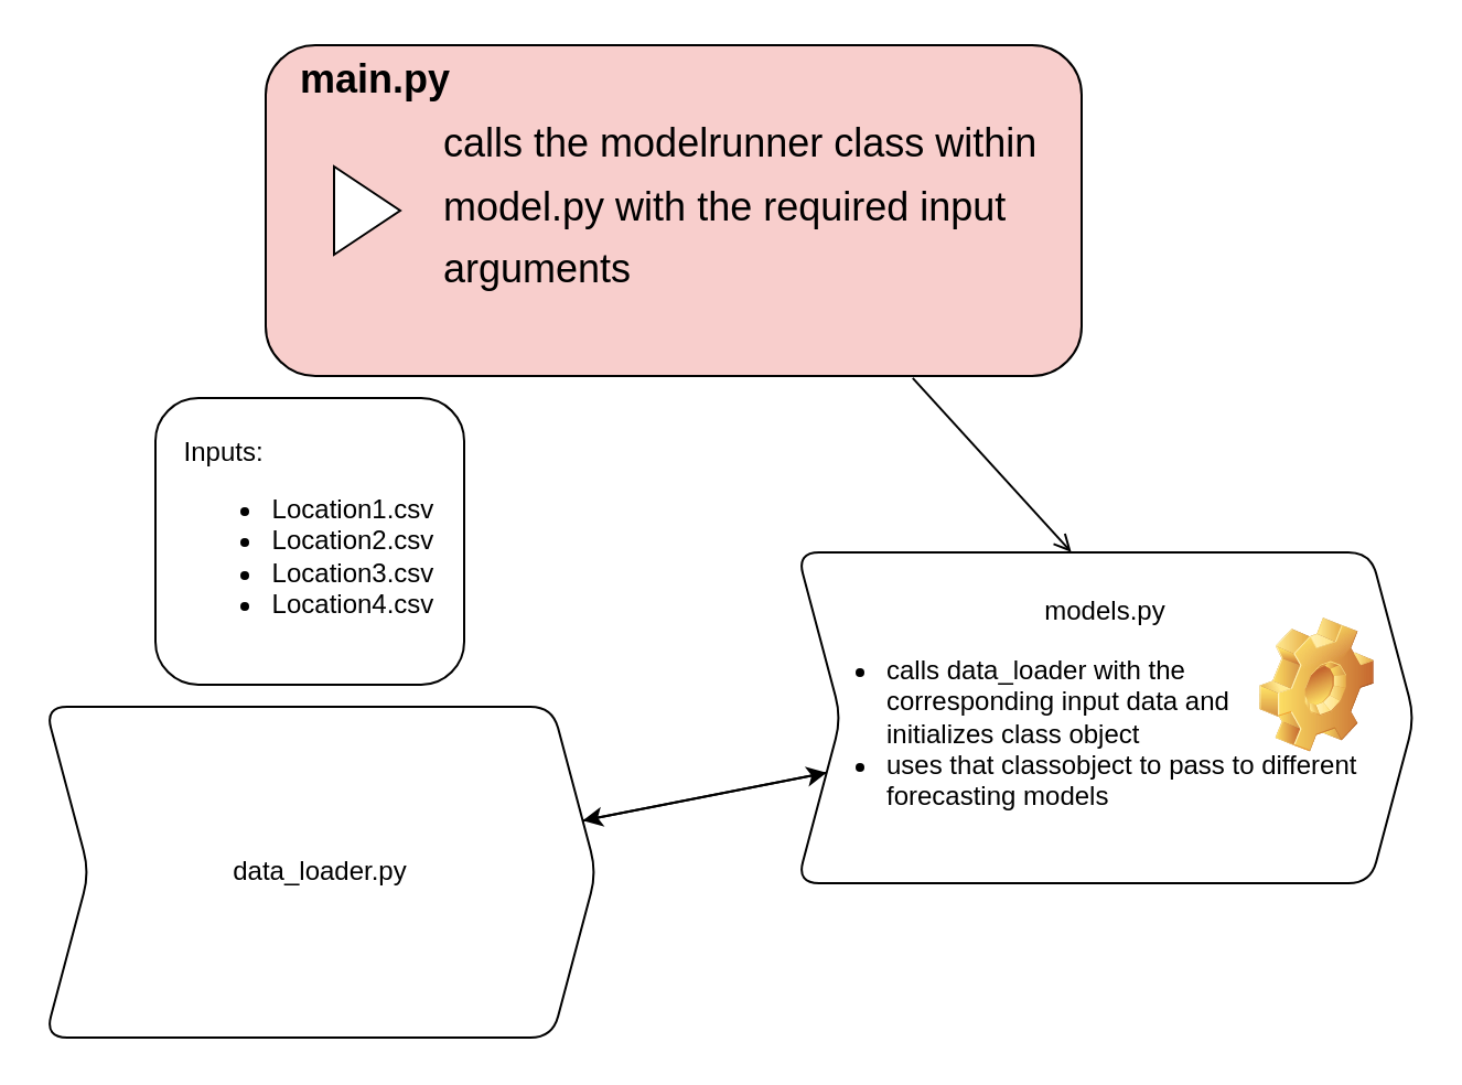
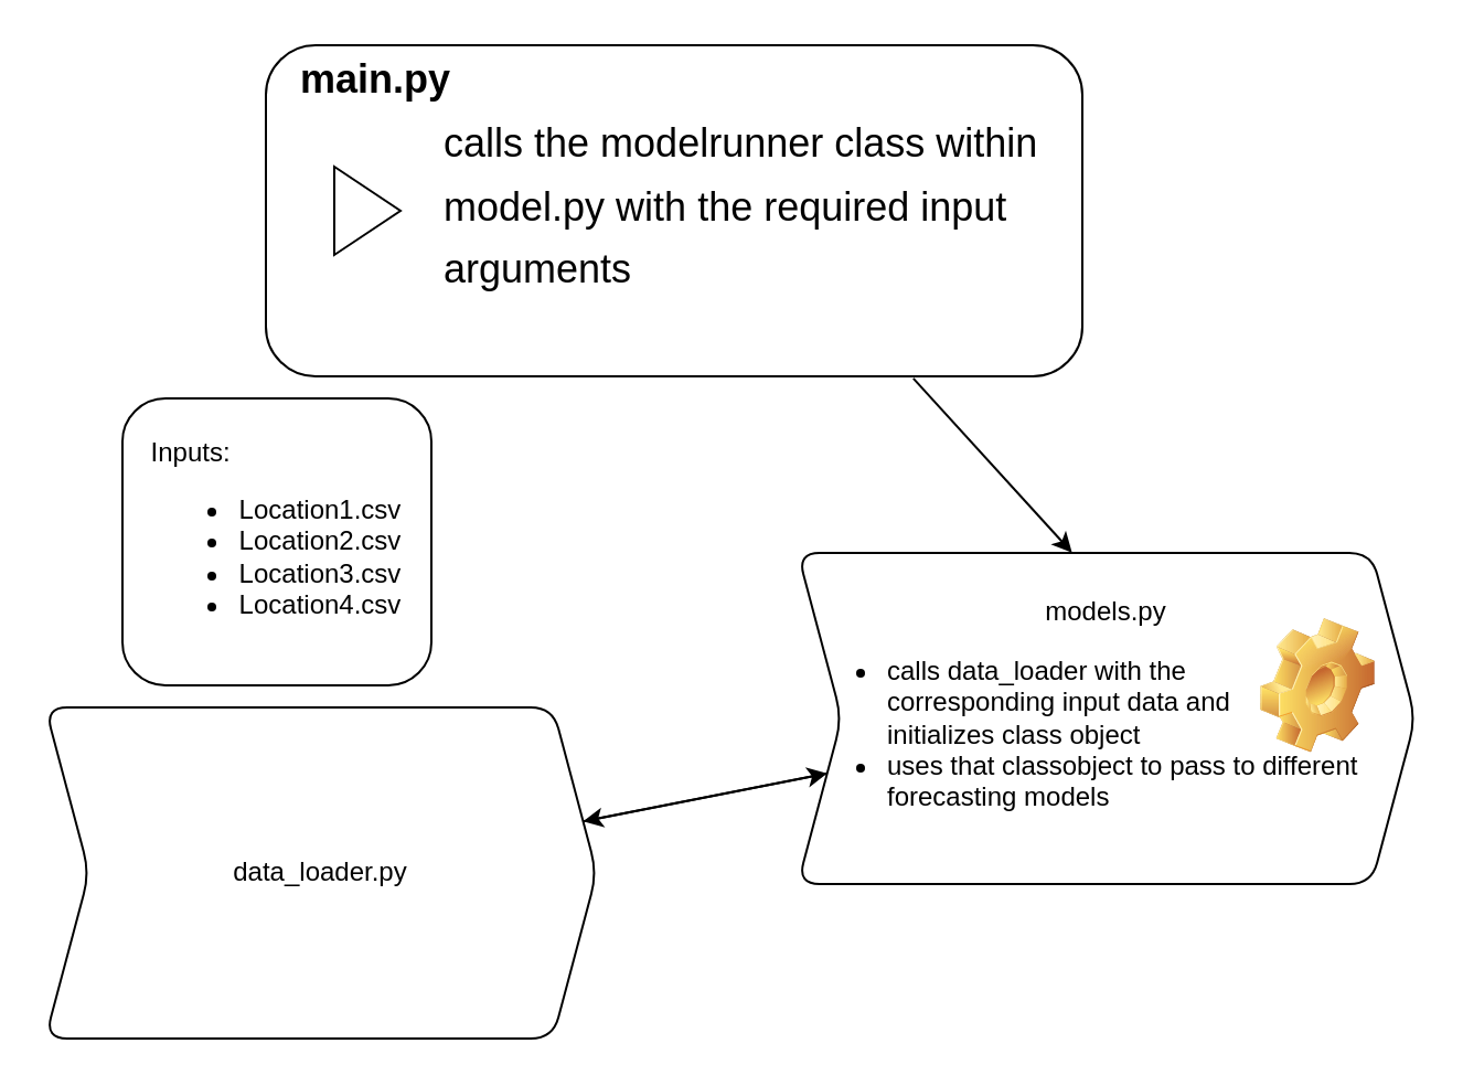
  <mxCell id="0" />
  <mxCell id="1" parent="0" />
  <mxCell id="2" value="" style="edgeStyle=none;html=1;" edge="1" parent="1" source="3" target="8"><mxGeometry relative="1" as="geometry" /></mxCell>
  <mxCell id="3" value="models.py&lt;div&gt;&lt;ul&gt;&lt;li style=&quot;text-align: left;&quot;&gt;calls data_loader with the &lt;br&gt;corresponding input data and&lt;br&gt;initializes class object&lt;/li&gt;&lt;li style=&quot;text-align: left;&quot;&gt;uses that classobject to pass to different forecasting models&lt;/li&gt;&lt;/ul&gt;&lt;/div&gt;" style="shape=step;perimeter=stepPerimeter;whiteSpace=wrap;html=1;fixedSize=1;rounded=1;" vertex="1" parent="1"><mxGeometry x="361" y="250" width="280" height="150" as="geometry" /></mxCell>
- <mxCell id="4" style="edgeStyle=none;html=1;exitX=0.793;exitY=1.006;exitDx=0;exitDy=0;exitPerimeter=0;entryX=0.444;entryY=-0.001;entryDx=0;entryDy=0;entryPerimeter=0;endArrow=open;" edge="1" parent="1" source="5" target="3"><mxGeometry relative="1" as="geometry"><mxPoint x="531" y="240" as="targetPoint" /></mxGeometry></mxCell>
- <mxCell id="5" value="&lt;h1 style=&quot;text-align: left;&quot;&gt;&lt;font style=&quot;font-size: 18px;&quot;&gt;&amp;nbsp; &amp;nbsp;main.py&lt;br&gt;&lt;/font&gt;&lt;font style=&quot;background-color: transparent; font-weight: normal; font-size: 18px;&quot;&gt;&lt;span style=&quot;white-space: pre;&quot;&gt;&#09;&lt;/span&gt;&lt;span style=&quot;white-space: pre;&quot;&gt;&#09;&lt;/span&gt;calls the modelrunner class within &lt;span style=&quot;white-space: pre;&quot;&gt;&#09;&lt;/span&gt;&lt;span style=&quot;white-space: pre;&quot;&gt;&#09;&lt;/span&gt;model.py with the required input &lt;span style=&quot;white-space: pre;&quot;&gt;&#09;&lt;/span&gt;&lt;span style=&quot;white-space: pre;&quot;&gt;&#09;&lt;/span&gt;arguments&amp;nbsp;&lt;/font&gt;&lt;span style=&quot;background-color: transparent; font-size: 12px; font-weight: normal;&quot;&gt;&amp;nbsp; &amp;nbsp; &amp;nbsp;&amp;nbsp;&lt;/span&gt;&lt;/h1&gt;&lt;div style=&quot;text-align: left;&quot;&gt;&lt;font style=&quot;font-size: 18px;&quot;&gt;&lt;br&gt;&lt;/font&gt;&lt;/div&gt;&lt;div style=&quot;text-align: left;&quot;&gt;&lt;br&gt;&lt;/div&gt;" style="rounded=1;whiteSpace=wrap;html=1;shadow=0;fillColor=#f8cecc;" vertex="1" parent="1"><mxGeometry x="120" y="20" width="370" height="150" as="geometry" /></mxCell>
- <mxCell id="6" value="&lt;div style=&quot;text-align: left;&quot;&gt;&lt;span style=&quot;background-color: transparent;&quot;&gt;Inputs:&lt;/span&gt;&lt;/div&gt;&lt;div&gt;&lt;ul&gt;&lt;li&gt;Location1.csv&lt;/li&gt;&lt;li&gt;Location2.csv&lt;/li&gt;&lt;li&gt;Location3.csv&lt;/li&gt;&lt;li&gt;Location4.csv&lt;/li&gt;&lt;/ul&gt;&lt;/div&gt;" style="rounded=1;whiteSpace=wrap;html=1;" vertex="1" parent="1"><mxGeometry x="70" y="180" width="140" height="130" as="geometry" /></mxCell>
+ <mxCell id="4" style="edgeStyle=none;html=1;exitX=0.793;exitY=1.006;exitDx=0;exitDy=0;exitPerimeter=0;entryX=0.444;entryY=-0.001;entryDx=0;entryDy=0;entryPerimeter=0;" edge="1" parent="1" source="5" target="3"><mxGeometry relative="1" as="geometry"><mxPoint x="531" y="240" as="targetPoint" /></mxGeometry></mxCell>
+ <mxCell id="5" value="&lt;h1 style=&quot;text-align: left;&quot;&gt;&lt;font style=&quot;font-size: 18px;&quot;&gt;&amp;nbsp; &amp;nbsp;main.py&lt;br&gt;&lt;/font&gt;&lt;font style=&quot;background-color: transparent; font-weight: normal; font-size: 18px;&quot;&gt;&lt;span style=&quot;white-space: pre;&quot;&gt;&#09;&lt;/span&gt;&lt;span style=&quot;white-space: pre;&quot;&gt;&#09;&lt;/span&gt;calls the modelrunner class within &lt;span style=&quot;white-space: pre;&quot;&gt;&#09;&lt;/span&gt;&lt;span style=&quot;white-space: pre;&quot;&gt;&#09;&lt;/span&gt;model.py with the required input &lt;span style=&quot;white-space: pre;&quot;&gt;&#09;&lt;/span&gt;&lt;span style=&quot;white-space: pre;&quot;&gt;&#09;&lt;/span&gt;arguments&amp;nbsp;&lt;/font&gt;&lt;span style=&quot;background-color: transparent; font-size: 12px; font-weight: normal;&quot;&gt;&amp;nbsp; &amp;nbsp; &amp;nbsp;&amp;nbsp;&lt;/span&gt;&lt;/h1&gt;&lt;div style=&quot;text-align: left;&quot;&gt;&lt;font style=&quot;font-size: 18px;&quot;&gt;&lt;br&gt;&lt;/font&gt;&lt;/div&gt;&lt;div style=&quot;text-align: left;&quot;&gt;&lt;br&gt;&lt;/div&gt;" style="rounded=1;whiteSpace=wrap;html=1;shadow=0;" vertex="1" parent="1"><mxGeometry x="120" y="20" width="370" height="150" as="geometry" /></mxCell>
+ <mxCell id="6" value="&lt;div style=&quot;text-align: left;&quot;&gt;&lt;span style=&quot;background-color: transparent;&quot;&gt;Inputs:&lt;/span&gt;&lt;/div&gt;&lt;div&gt;&lt;ul&gt;&lt;li&gt;Location1.csv&lt;/li&gt;&lt;li&gt;Location2.csv&lt;/li&gt;&lt;li&gt;Location3.csv&lt;/li&gt;&lt;li&gt;Location4.csv&lt;/li&gt;&lt;/ul&gt;&lt;/div&gt;" style="rounded=1;whiteSpace=wrap;html=1;" vertex="1" parent="1"><mxGeometry x="55" y="180" width="140" height="130" as="geometry" /></mxCell>
  <mxCell id="7" value="" style="edgeStyle=none;html=1;" edge="1" parent="1" source="8" target="3"><mxGeometry relative="1" as="geometry" /></mxCell>
  <mxCell id="8" value="data_loader.py" style="shape=step;perimeter=stepPerimeter;whiteSpace=wrap;html=1;fixedSize=1;rounded=1;" vertex="1" parent="1"><mxGeometry x="20" y="320" width="250" height="150" as="geometry" /></mxCell>
  <mxCell id="9" value="" style="shape=image;html=1;verticalLabelPosition=bottom;verticalAlign=top;imageAspect=1;aspect=fixed;image=img/clipart/Gear_128x128.png" vertex="1" parent="1"><mxGeometry x="571" y="280" width="52" height="61" as="geometry" /></mxCell>
  <mxCell id="10" value="" style="triangle;html=1;whiteSpace=wrap;" vertex="1" parent="1"><mxGeometry x="151" y="75" width="30" height="40" as="geometry" /></mxCell>
